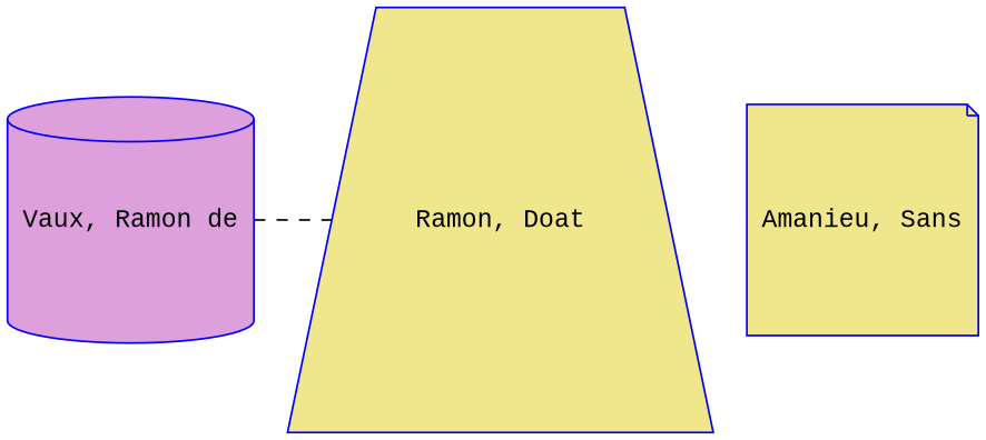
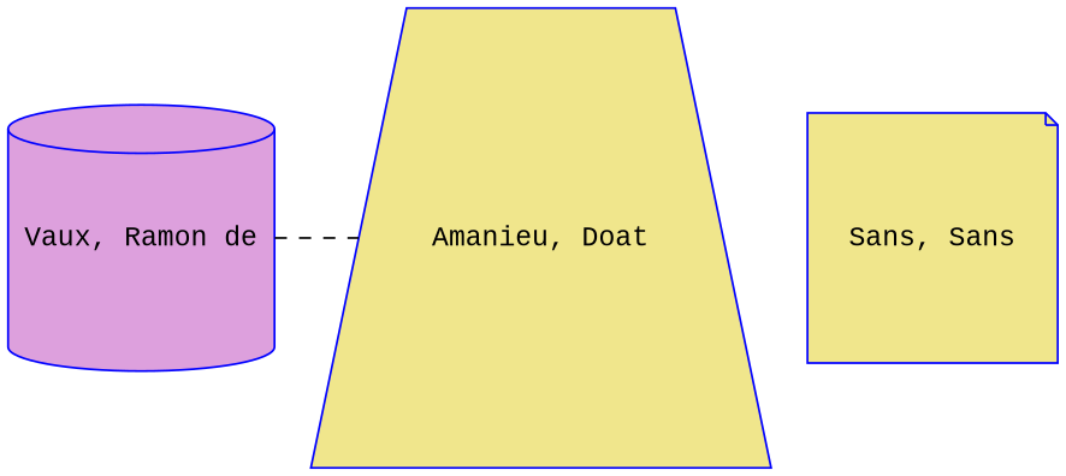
  digraph {
    fontname="Liberation Mono"
    node [color=blue regular=1 style=filled fillcolor=khaki fontname="Liberation Mono"]
    n1 [label="Vaux, Ramon de" shape=cylinder fillcolor=plum]
-   n2 [label="Ramon, Doat" shape=trapezium]
-   n3 [label="Amanieu, Sans" shape=note]
+   n2 [label="Amanieu, Doat" shape=trapezium]
+   n3 [label="Sans, Sans" shape=note]
    subgraph sub_1 {
      rank=same
      n1
      n2
    }
    subgraph sub_2 {
      rank=same
      n3
    }
    n1 -> n2 [dir=none style=dashed fontname="Liberation Mono"]
  }
